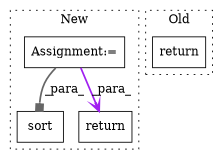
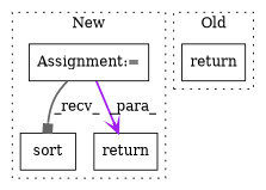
  digraph {
    node [a=41 l=7 shape=box]
    edge [style=bold]
    n1 [a=32 l=6 label=sort s=5132]
    n2 [a=7 l=1 label="Assignment:=" s=5044]
    n3 [label=return s=5148]
    n4 [label=return s=5022]
    subgraph cluster_1 {
      label=New
      style=dotted
      n1
      n2
      n3
    }
    subgraph cluster_2 {
      label=Old
      style=dotted
      n4
    }
-   n2 -> n1 [label=_para_ color=gray40 arrowhead=box]
+   n2 -> n1 [label=_recv_ color=gray40 arrowhead=box]
    n2 -> n3 [label=_para_ color=purple arrowhead=vee]
  }
